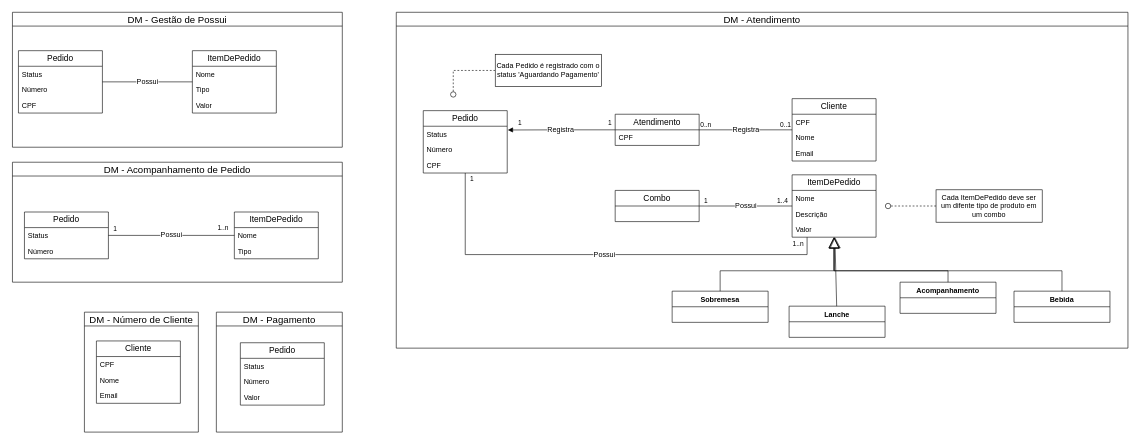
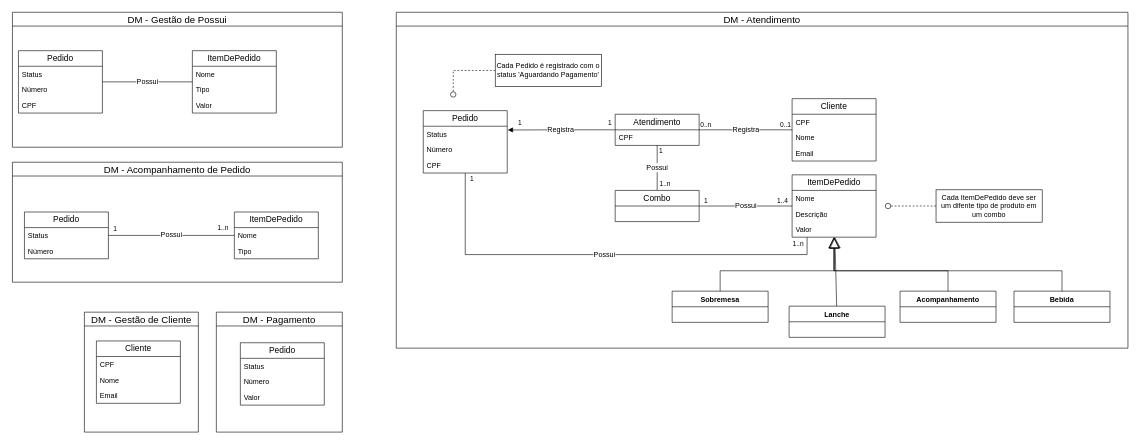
  <mxCell id="0" />
  <mxCell id="1" parent="0" />
  <mxCell id="2" value="DM - Atendimento" style="swimlane;whiteSpace=wrap;html=1;fontSize=16;fontStyle=0;fillColor=none;" vertex="1" parent="1"><mxGeometry x="660" y="20" width="1220" height="560" as="geometry" /></mxCell>
  <mxCell id="3" value="Possui" style="edgeStyle=orthogonalEdgeStyle;rounded=0;orthogonalLoop=1;jettySize=auto;html=1;endArrow=none;fontSize=12;endFill=0;endSize=6;" edge="1" parent="2" source="6" target="29"><mxGeometry relative="1" as="geometry"><Array as="points"><mxPoint x="115" y="404" /><mxPoint x="685" y="404" /></Array></mxGeometry></mxCell>
  <mxCell id="4" value="1..n" style="edgeLabel;html=1;align=center;verticalAlign=middle;resizable=0;points=[];" vertex="1" connectable="0" parent="3"><mxGeometry x="0.938" y="-2" relative="1" as="geometry"><mxPoint x="-18" y="-13" as="offset" /></mxGeometry></mxCell>
  <mxCell id="5" value="1" style="edgeLabel;html=1;align=center;verticalAlign=middle;resizable=0;points=[];" vertex="1" connectable="0" parent="3"><mxGeometry x="-0.977" relative="1" as="geometry"><mxPoint x="10" as="offset" /></mxGeometry></mxCell>
  <mxCell id="6" value="Pedido" style="swimlane;fontStyle=0;childLayout=stackLayout;horizontal=1;startSize=26;fillColor=default;horizontalStack=0;resizeParent=1;resizeParentMax=0;resizeLast=0;collapsible=1;marginBottom=0;whiteSpace=wrap;html=1;fontSize=14;" vertex="1" parent="2"><mxGeometry x="45" y="164" width="140" height="104" as="geometry" /></mxCell>
  <mxCell id="7" value="Status" style="text;strokeColor=none;fillColor=none;align=left;verticalAlign=top;spacingLeft=4;spacingRight=4;overflow=hidden;rotatable=0;points=[[0,0.5],[1,0.5]];portConstraint=eastwest;whiteSpace=wrap;html=1;" vertex="1" parent="6"><mxGeometry y="26" width="140" height="26" as="geometry" /></mxCell>
  <mxCell id="8" value="Número" style="text;strokeColor=none;fillColor=none;align=left;verticalAlign=top;spacingLeft=4;spacingRight=4;overflow=hidden;rotatable=0;points=[[0,0.5],[1,0.5]];portConstraint=eastwest;whiteSpace=wrap;html=1;" vertex="1" parent="6"><mxGeometry y="52" width="140" height="26" as="geometry" /></mxCell>
  <mxCell id="9" value="CPF" style="text;strokeColor=none;fillColor=none;align=left;verticalAlign=top;spacingLeft=4;spacingRight=4;overflow=hidden;rotatable=0;points=[[0,0.5],[1,0.5]];portConstraint=eastwest;whiteSpace=wrap;html=1;" vertex="1" parent="6"><mxGeometry y="78" width="140" height="26" as="geometry" /></mxCell>
  <mxCell id="10" value="Registra" style="edgeStyle=orthogonalEdgeStyle;rounded=0;orthogonalLoop=1;jettySize=auto;html=1;fontSize=12;endArrow=none;endFill=0;" edge="1" parent="2" source="27" target="16"><mxGeometry relative="1" as="geometry"><mxPoint x="490" y="196" as="sourcePoint" /></mxGeometry></mxCell>
  <mxCell id="11" value="0..1" style="edgeLabel;html=1;align=center;verticalAlign=middle;resizable=0;points=[];" vertex="1" connectable="0" parent="10"><mxGeometry x="0.847" y="-1" relative="1" as="geometry"><mxPoint y="-11" as="offset" /></mxGeometry></mxCell>
  <mxCell id="12" value="0..n" style="edgeLabel;html=1;align=center;verticalAlign=middle;resizable=0;points=[];" vertex="1" connectable="0" parent="10"><mxGeometry x="-0.856" y="-1" relative="1" as="geometry"><mxPoint x="-1" y="-11" as="offset" /></mxGeometry></mxCell>
+ <mxCell id="13" value="Possui" style="edgeStyle=orthogonalEdgeStyle;rounded=0;orthogonalLoop=1;jettySize=auto;html=1;endArrow=none;fontSize=12;endFill=0;" edge="1" parent="2" source="27" target="23"><mxGeometry x="-0.013" relative="1" as="geometry"><mxPoint x="435" y="221" as="sourcePoint" /><mxPoint as="offset" /></mxGeometry></mxCell>
+ <mxCell id="14" value="1..n" style="edgeLabel;html=1;align=center;verticalAlign=middle;resizable=0;points=[];" vertex="1" connectable="0" parent="13"><mxGeometry x="0.686" y="2" relative="1" as="geometry"><mxPoint x="10" as="offset" /></mxGeometry></mxCell>
+ <mxCell id="15" value="1" style="edgeLabel;html=1;align=center;verticalAlign=middle;resizable=0;points=[];" vertex="1" connectable="0" parent="13"><mxGeometry x="-0.789" y="-1" relative="1" as="geometry"><mxPoint x="6" as="offset" /></mxGeometry></mxCell>
  <mxCell id="16" value="Cliente" style="swimlane;fontStyle=0;childLayout=stackLayout;horizontal=1;startSize=26;fillColor=default;horizontalStack=0;resizeParent=1;resizeParentMax=0;resizeLast=0;collapsible=1;marginBottom=0;whiteSpace=wrap;html=1;fontSize=14;" vertex="1" parent="2"><mxGeometry x="660" y="144" width="140" height="104" as="geometry" /></mxCell>
  <mxCell id="17" value="CPF" style="text;strokeColor=none;fillColor=none;align=left;verticalAlign=top;spacingLeft=4;spacingRight=4;overflow=hidden;rotatable=0;points=[[0,0.5],[1,0.5]];portConstraint=eastwest;whiteSpace=wrap;html=1;" vertex="1" parent="16"><mxGeometry y="26" width="140" height="26" as="geometry" /></mxCell>
  <mxCell id="18" value="Nome" style="text;strokeColor=none;fillColor=none;align=left;verticalAlign=top;spacingLeft=4;spacingRight=4;overflow=hidden;rotatable=0;points=[[0,0.5],[1,0.5]];portConstraint=eastwest;whiteSpace=wrap;html=1;" vertex="1" parent="16"><mxGeometry y="52" width="140" height="26" as="geometry" /></mxCell>
  <mxCell id="19" value="Email" style="text;strokeColor=none;fillColor=none;align=left;verticalAlign=top;spacingLeft=4;spacingRight=4;overflow=hidden;rotatable=0;points=[[0,0.5],[1,0.5]];portConstraint=eastwest;whiteSpace=wrap;html=1;" vertex="1" parent="16"><mxGeometry y="78" width="140" height="26" as="geometry" /></mxCell>
  <mxCell id="20" value="Possui" style="edgeStyle=orthogonalEdgeStyle;rounded=0;orthogonalLoop=1;jettySize=auto;html=1;endArrow=none;fontSize=12;endFill=0;" edge="1" parent="2" source="23" target="29"><mxGeometry x="0.006" relative="1" as="geometry"><mxPoint as="offset" /></mxGeometry></mxCell>
  <mxCell id="21" value="1..4" style="edgeLabel;html=1;align=center;verticalAlign=middle;resizable=0;points=[];" vertex="1" connectable="0" parent="20"><mxGeometry x="0.817" relative="1" as="geometry"><mxPoint x="-3" y="-10" as="offset" /></mxGeometry></mxCell>
  <mxCell id="22" value="1" style="edgeLabel;html=1;align=center;verticalAlign=middle;resizable=0;points=[];" vertex="1" connectable="0" parent="20"><mxGeometry x="-0.886" relative="1" as="geometry"><mxPoint x="1" y="-9" as="offset" /></mxGeometry></mxCell>
  <mxCell id="23" value="Combo" style="swimlane;fontStyle=0;childLayout=stackLayout;horizontal=1;startSize=26;fillColor=default;horizontalStack=0;resizeParent=1;resizeParentMax=0;resizeLast=0;collapsible=1;marginBottom=0;whiteSpace=wrap;html=1;fontSize=14;" vertex="1" parent="2"><mxGeometry x="365" y="297" width="140" height="52" as="geometry" /></mxCell>
  <mxCell id="24" value="Registra" style="edgeStyle=orthogonalEdgeStyle;rounded=0;orthogonalLoop=1;jettySize=auto;html=1;entryX=1.007;entryY=0.24;entryDx=0;entryDy=0;entryPerimeter=0;endArrow=block;fontSize=12;endFill=1;endSize=6;" edge="1" parent="2" source="27" target="7"><mxGeometry x="0.01" relative="1" as="geometry"><mxPoint as="offset" /></mxGeometry></mxCell>
  <mxCell id="25" value="1" style="edgeLabel;html=1;align=center;verticalAlign=middle;resizable=0;points=[];" vertex="1" connectable="0" parent="24"><mxGeometry x="0.822" relative="1" as="geometry"><mxPoint x="3" y="-13" as="offset" /></mxGeometry></mxCell>
  <mxCell id="26" value="1" style="edgeLabel;html=1;align=center;verticalAlign=middle;resizable=0;points=[];" vertex="1" connectable="0" parent="24"><mxGeometry x="-0.8" y="-2" relative="1" as="geometry"><mxPoint x="8" y="-10" as="offset" /></mxGeometry></mxCell>
  <mxCell id="27" value="Atendimento" style="swimlane;fontStyle=0;childLayout=stackLayout;horizontal=1;startSize=26;fillColor=default;horizontalStack=0;resizeParent=1;resizeParentMax=0;resizeLast=0;collapsible=1;marginBottom=0;whiteSpace=wrap;html=1;fontSize=14;" vertex="1" parent="2"><mxGeometry x="365" y="170" width="140" height="52" as="geometry" /></mxCell>
  <mxCell id="28" value="CPF" style="text;strokeColor=none;fillColor=none;align=left;verticalAlign=top;spacingLeft=4;spacingRight=4;overflow=hidden;rotatable=0;points=[[0,0.5],[1,0.5]];portConstraint=eastwest;whiteSpace=wrap;html=1;" vertex="1" parent="27"><mxGeometry y="26" width="140" height="26" as="geometry" /></mxCell>
  <mxCell id="29" value="ItemDePedido" style="swimlane;fontStyle=0;childLayout=stackLayout;horizontal=1;startSize=26;fillColor=default;horizontalStack=0;resizeParent=1;resizeParentMax=0;resizeLast=0;collapsible=1;marginBottom=0;whiteSpace=wrap;html=1;fontSize=14;" vertex="1" parent="2"><mxGeometry x="660" y="271" width="140" height="104" as="geometry" /></mxCell>
  <mxCell id="30" value="Nome" style="text;strokeColor=none;fillColor=none;align=left;verticalAlign=top;spacingLeft=4;spacingRight=4;overflow=hidden;rotatable=0;points=[[0,0.5],[1,0.5]];portConstraint=eastwest;whiteSpace=wrap;html=1;" vertex="1" parent="29"><mxGeometry y="26" width="140" height="26" as="geometry" /></mxCell>
  <mxCell id="31" value="Descrição" style="text;strokeColor=none;fillColor=none;align=left;verticalAlign=top;spacingLeft=4;spacingRight=4;overflow=hidden;rotatable=0;points=[[0,0.5],[1,0.5]];portConstraint=eastwest;whiteSpace=wrap;html=1;" vertex="1" parent="29"><mxGeometry y="52" width="140" height="26" as="geometry" /></mxCell>
  <mxCell id="32" value="Valor" style="text;strokeColor=none;fillColor=none;align=left;verticalAlign=top;spacingLeft=4;spacingRight=4;overflow=hidden;rotatable=0;points=[[0,0.5],[1,0.5]];portConstraint=eastwest;whiteSpace=wrap;html=1;" vertex="1" parent="29"><mxGeometry y="78" width="140" height="26" as="geometry" /></mxCell>
  <mxCell id="33" value="Lanche" style="swimlane;fontStyle=1;align=center;verticalAlign=top;childLayout=stackLayout;horizontal=1;startSize=26;horizontalStack=0;resizeParent=1;resizeParentMax=0;resizeLast=0;collapsible=1;marginBottom=0;whiteSpace=wrap;html=1;" vertex="1" parent="2"><mxGeometry x="655" y="490" width="160" height="52" as="geometry" /></mxCell>
  <mxCell id="34" value="Sobremesa" style="swimlane;fontStyle=1;align=center;verticalAlign=top;childLayout=stackLayout;horizontal=1;startSize=26;horizontalStack=0;resizeParent=1;resizeParentMax=0;resizeLast=0;collapsible=1;marginBottom=0;whiteSpace=wrap;html=1;" vertex="1" parent="2"><mxGeometry x="460" y="465" width="160" height="52" as="geometry" /></mxCell>
- <mxCell id="35" value="Acompanhamento" style="swimlane;fontStyle=1;align=center;verticalAlign=top;childLayout=stackLayout;horizontal=1;startSize=26;horizontalStack=0;resizeParent=1;resizeParentMax=0;resizeLast=0;collapsible=1;marginBottom=0;whiteSpace=wrap;html=1;" vertex="1" parent="2"><mxGeometry x="840" y="450" width="160" height="52" as="geometry" /></mxCell>
+ <mxCell id="35" value="Acompanhamento" style="swimlane;fontStyle=1;align=center;verticalAlign=top;childLayout=stackLayout;horizontal=1;startSize=26;horizontalStack=0;resizeParent=1;resizeParentMax=0;resizeLast=0;collapsible=1;marginBottom=0;whiteSpace=wrap;html=1;" vertex="1" parent="2"><mxGeometry x="840" y="465" width="160" height="52" as="geometry" /></mxCell>
  <mxCell id="36" value="Bebida" style="swimlane;fontStyle=1;align=center;verticalAlign=top;childLayout=stackLayout;horizontal=1;startSize=26;horizontalStack=0;resizeParent=1;resizeParentMax=0;resizeLast=0;collapsible=1;marginBottom=0;whiteSpace=wrap;html=1;" vertex="1" parent="2"><mxGeometry x="1030" y="465" width="160" height="52" as="geometry" /></mxCell>
  <mxCell id="37" value="" style="endArrow=block;endSize=16;endFill=0;html=1;rounded=0;" edge="1" parent="2" source="33" target="29"><mxGeometry width="160" relative="1" as="geometry"><mxPoint x="770" y="421" as="sourcePoint" /><mxPoint x="930" y="421" as="targetPoint" /></mxGeometry></mxCell>
  <mxCell id="38" value="" style="endArrow=block;endSize=16;endFill=0;html=1;rounded=0;" edge="1" parent="2" source="36" target="29"><mxGeometry width="160" relative="1" as="geometry"><mxPoint x="1140" y="548" as="sourcePoint" /><mxPoint x="840" y="445" as="targetPoint" /><Array as="points"><mxPoint x="1110" y="431" /><mxPoint x="730" y="431" /></Array></mxGeometry></mxCell>
  <mxCell id="39" value="" style="endArrow=block;endSize=16;endFill=0;html=1;rounded=0;" edge="1" parent="2" source="34" target="29"><mxGeometry width="160" relative="1" as="geometry"><mxPoint x="730" y="536" as="sourcePoint" /><mxPoint x="840" y="445" as="targetPoint" /><Array as="points"><mxPoint x="540" y="431" /><mxPoint x="730" y="431" /></Array></mxGeometry></mxCell>
  <mxCell id="40" value="" style="endArrow=block;endSize=16;endFill=0;html=1;rounded=0;" edge="1" parent="2" source="35" target="29"><mxGeometry width="160" relative="1" as="geometry"><mxPoint x="960" y="537" as="sourcePoint" /><mxPoint x="840" y="445" as="targetPoint" /><Array as="points"><mxPoint x="920" y="431" /><mxPoint x="730" y="431" /></Array></mxGeometry></mxCell>
  <mxCell id="41" value="" style="edgeStyle=orthogonalEdgeStyle;rounded=0;orthogonalLoop=1;jettySize=auto;html=1;endArrow=oval;endFill=0;dashed=1;endSize=9;" edge="1" parent="2" source="42"><mxGeometry relative="1" as="geometry"><mxPoint x="820" y="323" as="targetPoint" /></mxGeometry></mxCell>
  <mxCell id="42" value="Cada ItemDePedido deve ser um difente tipo de produto em um combo" style="whiteSpace=wrap;html=1;" vertex="1" parent="2"><mxGeometry x="900" y="296" width="177" height="54" as="geometry" /></mxCell>
  <mxCell id="43" value="" style="edgeStyle=orthogonalEdgeStyle;rounded=0;orthogonalLoop=1;jettySize=auto;html=1;endArrow=oval;endFill=0;dashed=1;endSize=9;" edge="1" parent="2" source="44"><mxGeometry relative="1" as="geometry"><mxPoint x="95" y="137" as="targetPoint" /><Array as="points"><mxPoint x="95" y="97" /></Array></mxGeometry></mxCell>
  <mxCell id="44" value="Cada Pedido é registrado com o status 'Aguardando Pagamento'" style="whiteSpace=wrap;html=1;" vertex="1" parent="2"><mxGeometry x="165" y="70" width="177" height="54" as="geometry" /></mxCell>
- <mxCell id="45" value="DM - Número de Cliente" style="swimlane;whiteSpace=wrap;html=1;fontSize=16;fontStyle=0" vertex="1" parent="1"><mxGeometry x="140" y="520" width="190" height="200" as="geometry" /></mxCell>
+ <mxCell id="45" value="DM - Gestão de Cliente" style="swimlane;whiteSpace=wrap;html=1;fontSize=16;fontStyle=0" vertex="1" parent="1"><mxGeometry x="140" y="520" width="190" height="200" as="geometry" /></mxCell>
  <mxCell id="46" value="Cliente" style="swimlane;fontStyle=0;childLayout=stackLayout;horizontal=1;startSize=26;fillColor=default;horizontalStack=0;resizeParent=1;resizeParentMax=0;resizeLast=0;collapsible=1;marginBottom=0;whiteSpace=wrap;html=1;fontSize=14;" vertex="1" parent="45"><mxGeometry x="20" y="48" width="140" height="104" as="geometry" /></mxCell>
  <mxCell id="47" value="CPF" style="text;strokeColor=none;fillColor=none;align=left;verticalAlign=top;spacingLeft=4;spacingRight=4;overflow=hidden;rotatable=0;points=[[0,0.5],[1,0.5]];portConstraint=eastwest;whiteSpace=wrap;html=1;" vertex="1" parent="46"><mxGeometry y="26" width="140" height="26" as="geometry" /></mxCell>
  <mxCell id="48" value="Nome" style="text;strokeColor=none;fillColor=none;align=left;verticalAlign=top;spacingLeft=4;spacingRight=4;overflow=hidden;rotatable=0;points=[[0,0.5],[1,0.5]];portConstraint=eastwest;whiteSpace=wrap;html=1;" vertex="1" parent="46"><mxGeometry y="52" width="140" height="26" as="geometry" /></mxCell>
  <mxCell id="49" value="Email" style="text;strokeColor=none;fillColor=none;align=left;verticalAlign=top;spacingLeft=4;spacingRight=4;overflow=hidden;rotatable=0;points=[[0,0.5],[1,0.5]];portConstraint=eastwest;whiteSpace=wrap;html=1;" vertex="1" parent="46"><mxGeometry y="78" width="140" height="26" as="geometry" /></mxCell>
  <mxCell id="50" value="DM - Acompanhamento de Pedido" style="swimlane;whiteSpace=wrap;html=1;fontSize=16;fontStyle=0" vertex="1" parent="1"><mxGeometry x="20" y="270" width="550" height="200" as="geometry" /></mxCell>
  <mxCell id="51" value="Possui" style="edgeStyle=orthogonalEdgeStyle;rounded=0;orthogonalLoop=1;jettySize=auto;html=1;endArrow=none;fontSize=12;endFill=0;endSize=6;" edge="1" parent="50" source="54" target="57"><mxGeometry relative="1" as="geometry" /></mxCell>
  <mxCell id="52" value="1..n" style="edgeLabel;html=1;align=center;verticalAlign=middle;resizable=0;points=[];" vertex="1" connectable="0" parent="51"><mxGeometry x="0.926" y="-1" relative="1" as="geometry"><mxPoint x="-12" y="-14" as="offset" /></mxGeometry></mxCell>
  <mxCell id="53" value="1" style="edgeLabel;html=1;align=center;verticalAlign=middle;resizable=0;points=[];" vertex="1" connectable="0" parent="51"><mxGeometry x="-0.895" y="1" relative="1" as="geometry"><mxPoint x="-1" y="-11" as="offset" /></mxGeometry></mxCell>
  <mxCell id="54" value="Pedido" style="swimlane;fontStyle=0;childLayout=stackLayout;horizontal=1;startSize=26;fillColor=default;horizontalStack=0;resizeParent=1;resizeParentMax=0;resizeLast=0;collapsible=1;marginBottom=0;whiteSpace=wrap;html=1;fontSize=14;" vertex="1" parent="50"><mxGeometry x="20" y="83" width="140" height="78" as="geometry" /></mxCell>
  <mxCell id="55" value="Status" style="text;strokeColor=none;fillColor=none;align=left;verticalAlign=top;spacingLeft=4;spacingRight=4;overflow=hidden;rotatable=0;points=[[0,0.5],[1,0.5]];portConstraint=eastwest;whiteSpace=wrap;html=1;" vertex="1" parent="54"><mxGeometry y="26" width="140" height="26" as="geometry" /></mxCell>
  <mxCell id="56" value="Número" style="text;strokeColor=none;fillColor=none;align=left;verticalAlign=top;spacingLeft=4;spacingRight=4;overflow=hidden;rotatable=0;points=[[0,0.5],[1,0.5]];portConstraint=eastwest;whiteSpace=wrap;html=1;" vertex="1" parent="54"><mxGeometry y="52" width="140" height="26" as="geometry" /></mxCell>
  <mxCell id="57" value="ItemDePedido" style="swimlane;fontStyle=0;childLayout=stackLayout;horizontal=1;startSize=26;fillColor=default;horizontalStack=0;resizeParent=1;resizeParentMax=0;resizeLast=0;collapsible=1;marginBottom=0;whiteSpace=wrap;html=1;fontSize=14;" vertex="1" parent="50"><mxGeometry x="370" y="83" width="140" height="78" as="geometry" /></mxCell>
  <mxCell id="58" value="Nome" style="text;strokeColor=none;fillColor=none;align=left;verticalAlign=top;spacingLeft=4;spacingRight=4;overflow=hidden;rotatable=0;points=[[0,0.5],[1,0.5]];portConstraint=eastwest;whiteSpace=wrap;html=1;" vertex="1" parent="57"><mxGeometry y="26" width="140" height="26" as="geometry" /></mxCell>
  <mxCell id="59" value="Tipo" style="text;strokeColor=none;fillColor=none;align=left;verticalAlign=top;spacingLeft=4;spacingRight=4;overflow=hidden;rotatable=0;points=[[0,0.5],[1,0.5]];portConstraint=eastwest;whiteSpace=wrap;html=1;" vertex="1" parent="57"><mxGeometry y="52" width="140" height="26" as="geometry" /></mxCell>
  <mxCell id="60" value="DM - Pagamento" style="swimlane;whiteSpace=wrap;html=1;fontSize=16;fontStyle=0" vertex="1" parent="1"><mxGeometry x="360" y="520" width="210" height="200" as="geometry" /></mxCell>
  <mxCell id="61" value="Pedido" style="swimlane;fontStyle=0;childLayout=stackLayout;horizontal=1;startSize=26;fillColor=default;horizontalStack=0;resizeParent=1;resizeParentMax=0;resizeLast=0;collapsible=1;marginBottom=0;whiteSpace=wrap;html=1;fontSize=14;" vertex="1" parent="60"><mxGeometry x="40" y="51" width="140" height="104" as="geometry" /></mxCell>
  <mxCell id="62" value="Status" style="text;strokeColor=none;fillColor=none;align=left;verticalAlign=top;spacingLeft=4;spacingRight=4;overflow=hidden;rotatable=0;points=[[0,0.5],[1,0.5]];portConstraint=eastwest;whiteSpace=wrap;html=1;" vertex="1" parent="61"><mxGeometry y="26" width="140" height="26" as="geometry" /></mxCell>
  <mxCell id="63" value="Número" style="text;strokeColor=none;fillColor=none;align=left;verticalAlign=top;spacingLeft=4;spacingRight=4;overflow=hidden;rotatable=0;points=[[0,0.5],[1,0.5]];portConstraint=eastwest;whiteSpace=wrap;html=1;" vertex="1" parent="61"><mxGeometry y="52" width="140" height="26" as="geometry" /></mxCell>
  <mxCell id="64" value="Valor" style="text;strokeColor=none;fillColor=none;align=left;verticalAlign=top;spacingLeft=4;spacingRight=4;overflow=hidden;rotatable=0;points=[[0,0.5],[1,0.5]];portConstraint=eastwest;whiteSpace=wrap;html=1;" vertex="1" parent="61"><mxGeometry y="78" width="140" height="26" as="geometry" /></mxCell>
  <mxCell id="65" value="DM - Gestão de Possui" style="swimlane;whiteSpace=wrap;html=1;fontSize=16;fontStyle=0" vertex="1" parent="1"><mxGeometry x="20" y="20" width="550" height="225" as="geometry" /></mxCell>
  <mxCell id="66" value="Possui" style="edgeStyle=orthogonalEdgeStyle;rounded=0;orthogonalLoop=1;jettySize=auto;html=1;endArrow=none;fontSize=12;endFill=0;endSize=6;" edge="1" parent="65" source="67" target="71"><mxGeometry relative="1" as="geometry" /></mxCell>
  <mxCell id="67" value="Pedido" style="swimlane;fontStyle=0;childLayout=stackLayout;horizontal=1;startSize=26;fillColor=default;horizontalStack=0;resizeParent=1;resizeParentMax=0;resizeLast=0;collapsible=1;marginBottom=0;whiteSpace=wrap;html=1;fontSize=14;" vertex="1" parent="65"><mxGeometry x="10" y="64" width="140" height="104" as="geometry" /></mxCell>
  <mxCell id="68" value="Status" style="text;strokeColor=none;fillColor=none;align=left;verticalAlign=top;spacingLeft=4;spacingRight=4;overflow=hidden;rotatable=0;points=[[0,0.5],[1,0.5]];portConstraint=eastwest;whiteSpace=wrap;html=1;" vertex="1" parent="67"><mxGeometry y="26" width="140" height="26" as="geometry" /></mxCell>
  <mxCell id="69" value="Número" style="text;strokeColor=none;fillColor=none;align=left;verticalAlign=top;spacingLeft=4;spacingRight=4;overflow=hidden;rotatable=0;points=[[0,0.5],[1,0.5]];portConstraint=eastwest;whiteSpace=wrap;html=1;" vertex="1" parent="67"><mxGeometry y="52" width="140" height="26" as="geometry" /></mxCell>
  <mxCell id="70" value="CPF" style="text;strokeColor=none;fillColor=none;align=left;verticalAlign=top;spacingLeft=4;spacingRight=4;overflow=hidden;rotatable=0;points=[[0,0.5],[1,0.5]];portConstraint=eastwest;whiteSpace=wrap;html=1;" vertex="1" parent="67"><mxGeometry y="78" width="140" height="26" as="geometry" /></mxCell>
  <mxCell id="71" value="ItemDePedido" style="swimlane;fontStyle=0;childLayout=stackLayout;horizontal=1;startSize=26;fillColor=default;horizontalStack=0;resizeParent=1;resizeParentMax=0;resizeLast=0;collapsible=1;marginBottom=0;whiteSpace=wrap;html=1;fontSize=14;" vertex="1" parent="65"><mxGeometry x="300" y="64" width="140" height="104" as="geometry" /></mxCell>
  <mxCell id="72" value="Nome" style="text;strokeColor=none;fillColor=none;align=left;verticalAlign=top;spacingLeft=4;spacingRight=4;overflow=hidden;rotatable=0;points=[[0,0.5],[1,0.5]];portConstraint=eastwest;whiteSpace=wrap;html=1;" vertex="1" parent="71"><mxGeometry y="26" width="140" height="26" as="geometry" /></mxCell>
  <mxCell id="73" value="Tipo" style="text;strokeColor=none;fillColor=none;align=left;verticalAlign=top;spacingLeft=4;spacingRight=4;overflow=hidden;rotatable=0;points=[[0,0.5],[1,0.5]];portConstraint=eastwest;whiteSpace=wrap;html=1;" vertex="1" parent="71"><mxGeometry y="52" width="140" height="26" as="geometry" /></mxCell>
  <mxCell id="74" value="Valor" style="text;strokeColor=none;fillColor=none;align=left;verticalAlign=top;spacingLeft=4;spacingRight=4;overflow=hidden;rotatable=0;points=[[0,0.5],[1,0.5]];portConstraint=eastwest;whiteSpace=wrap;html=1;" vertex="1" parent="71"><mxGeometry y="78" width="140" height="26" as="geometry" /></mxCell>
